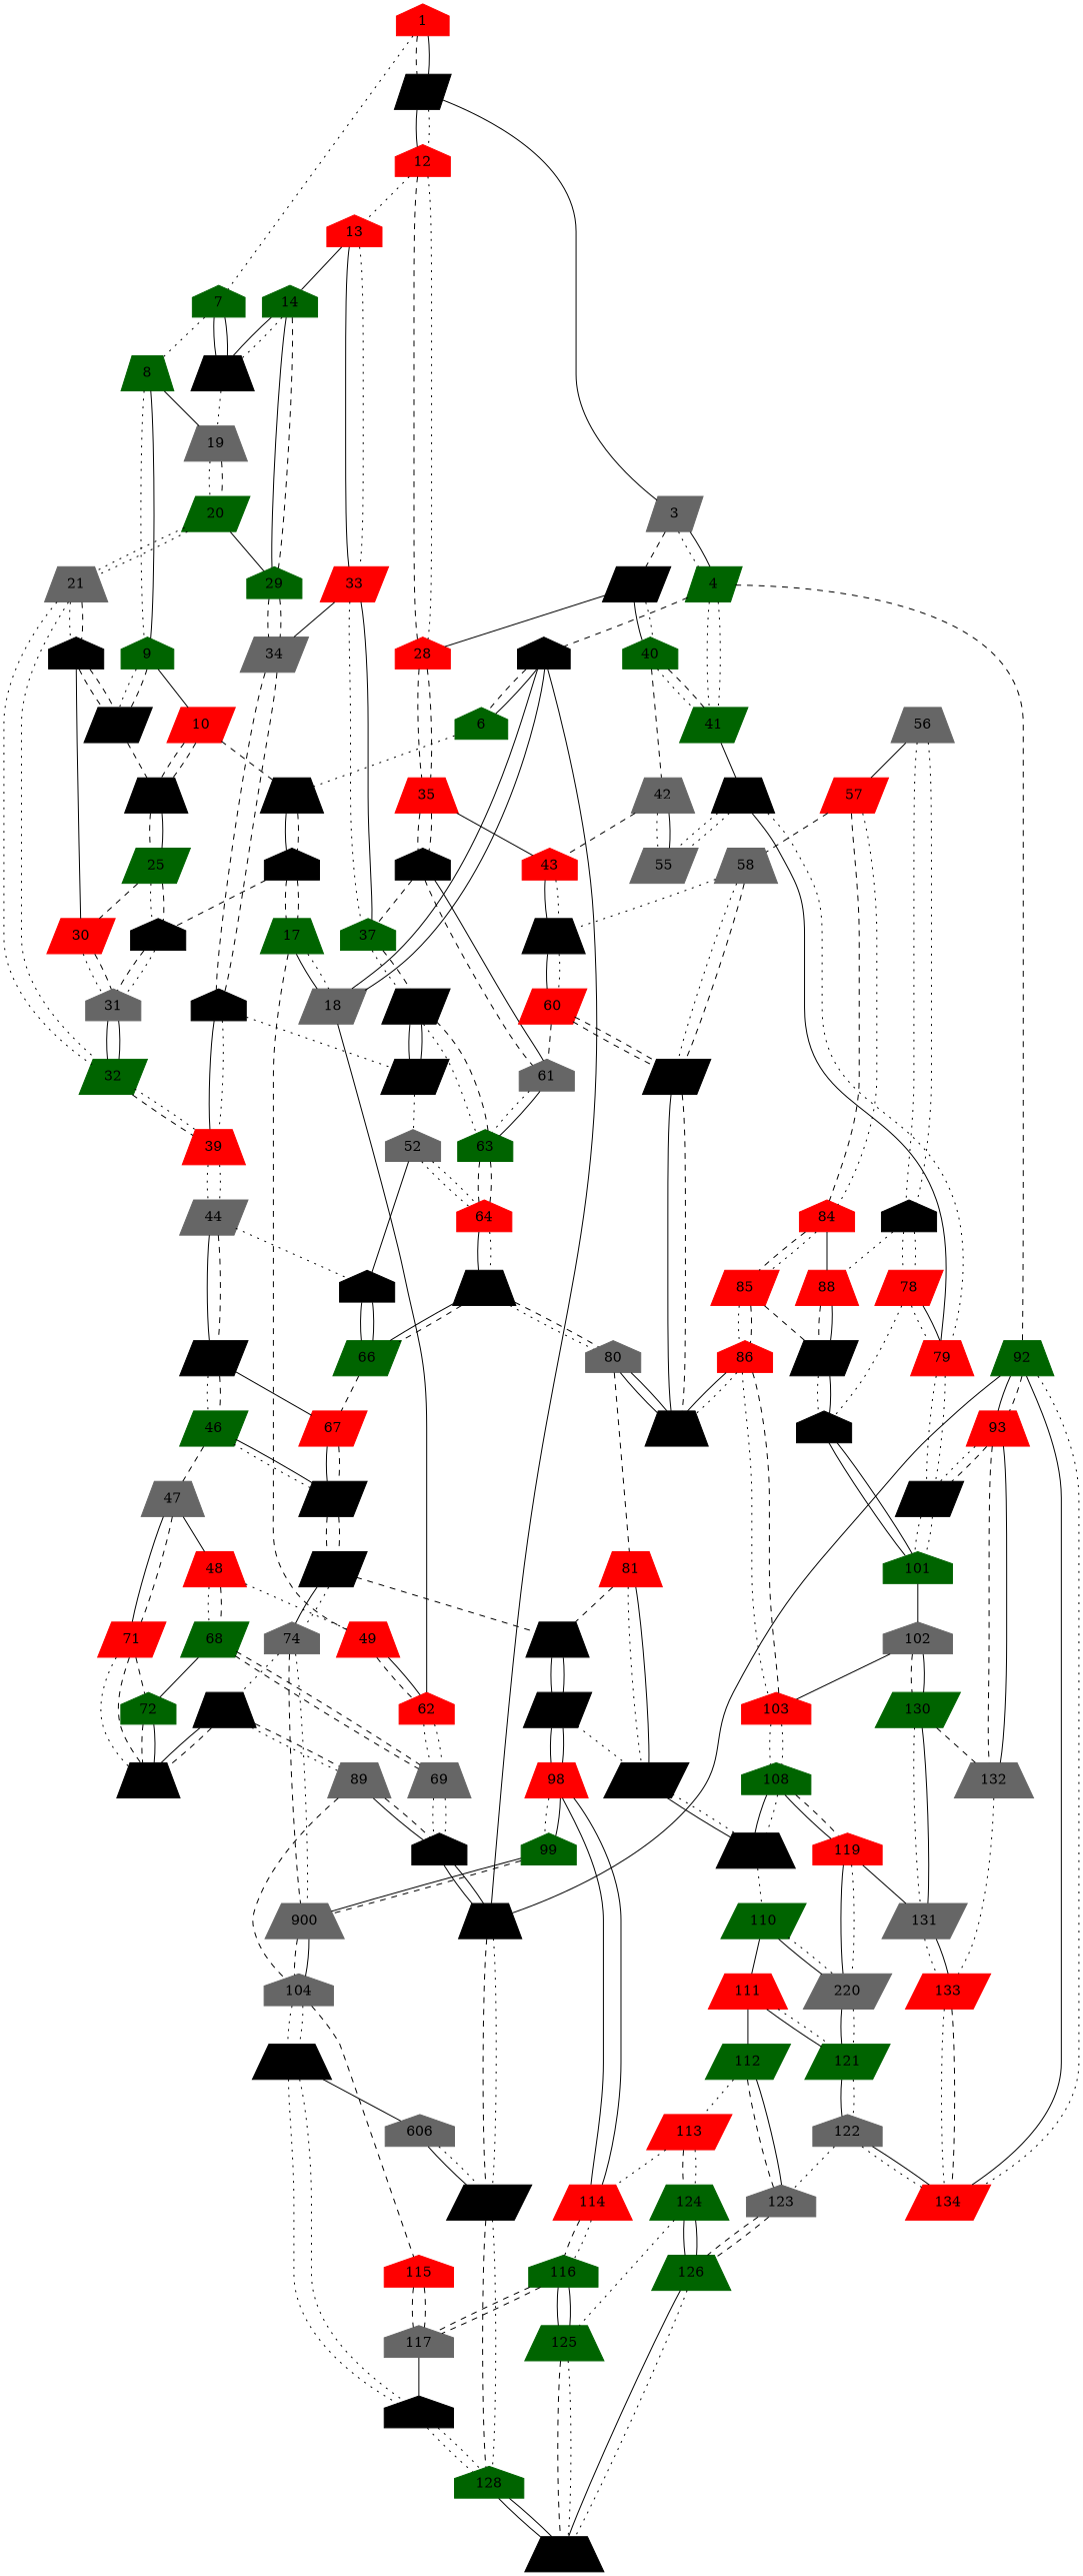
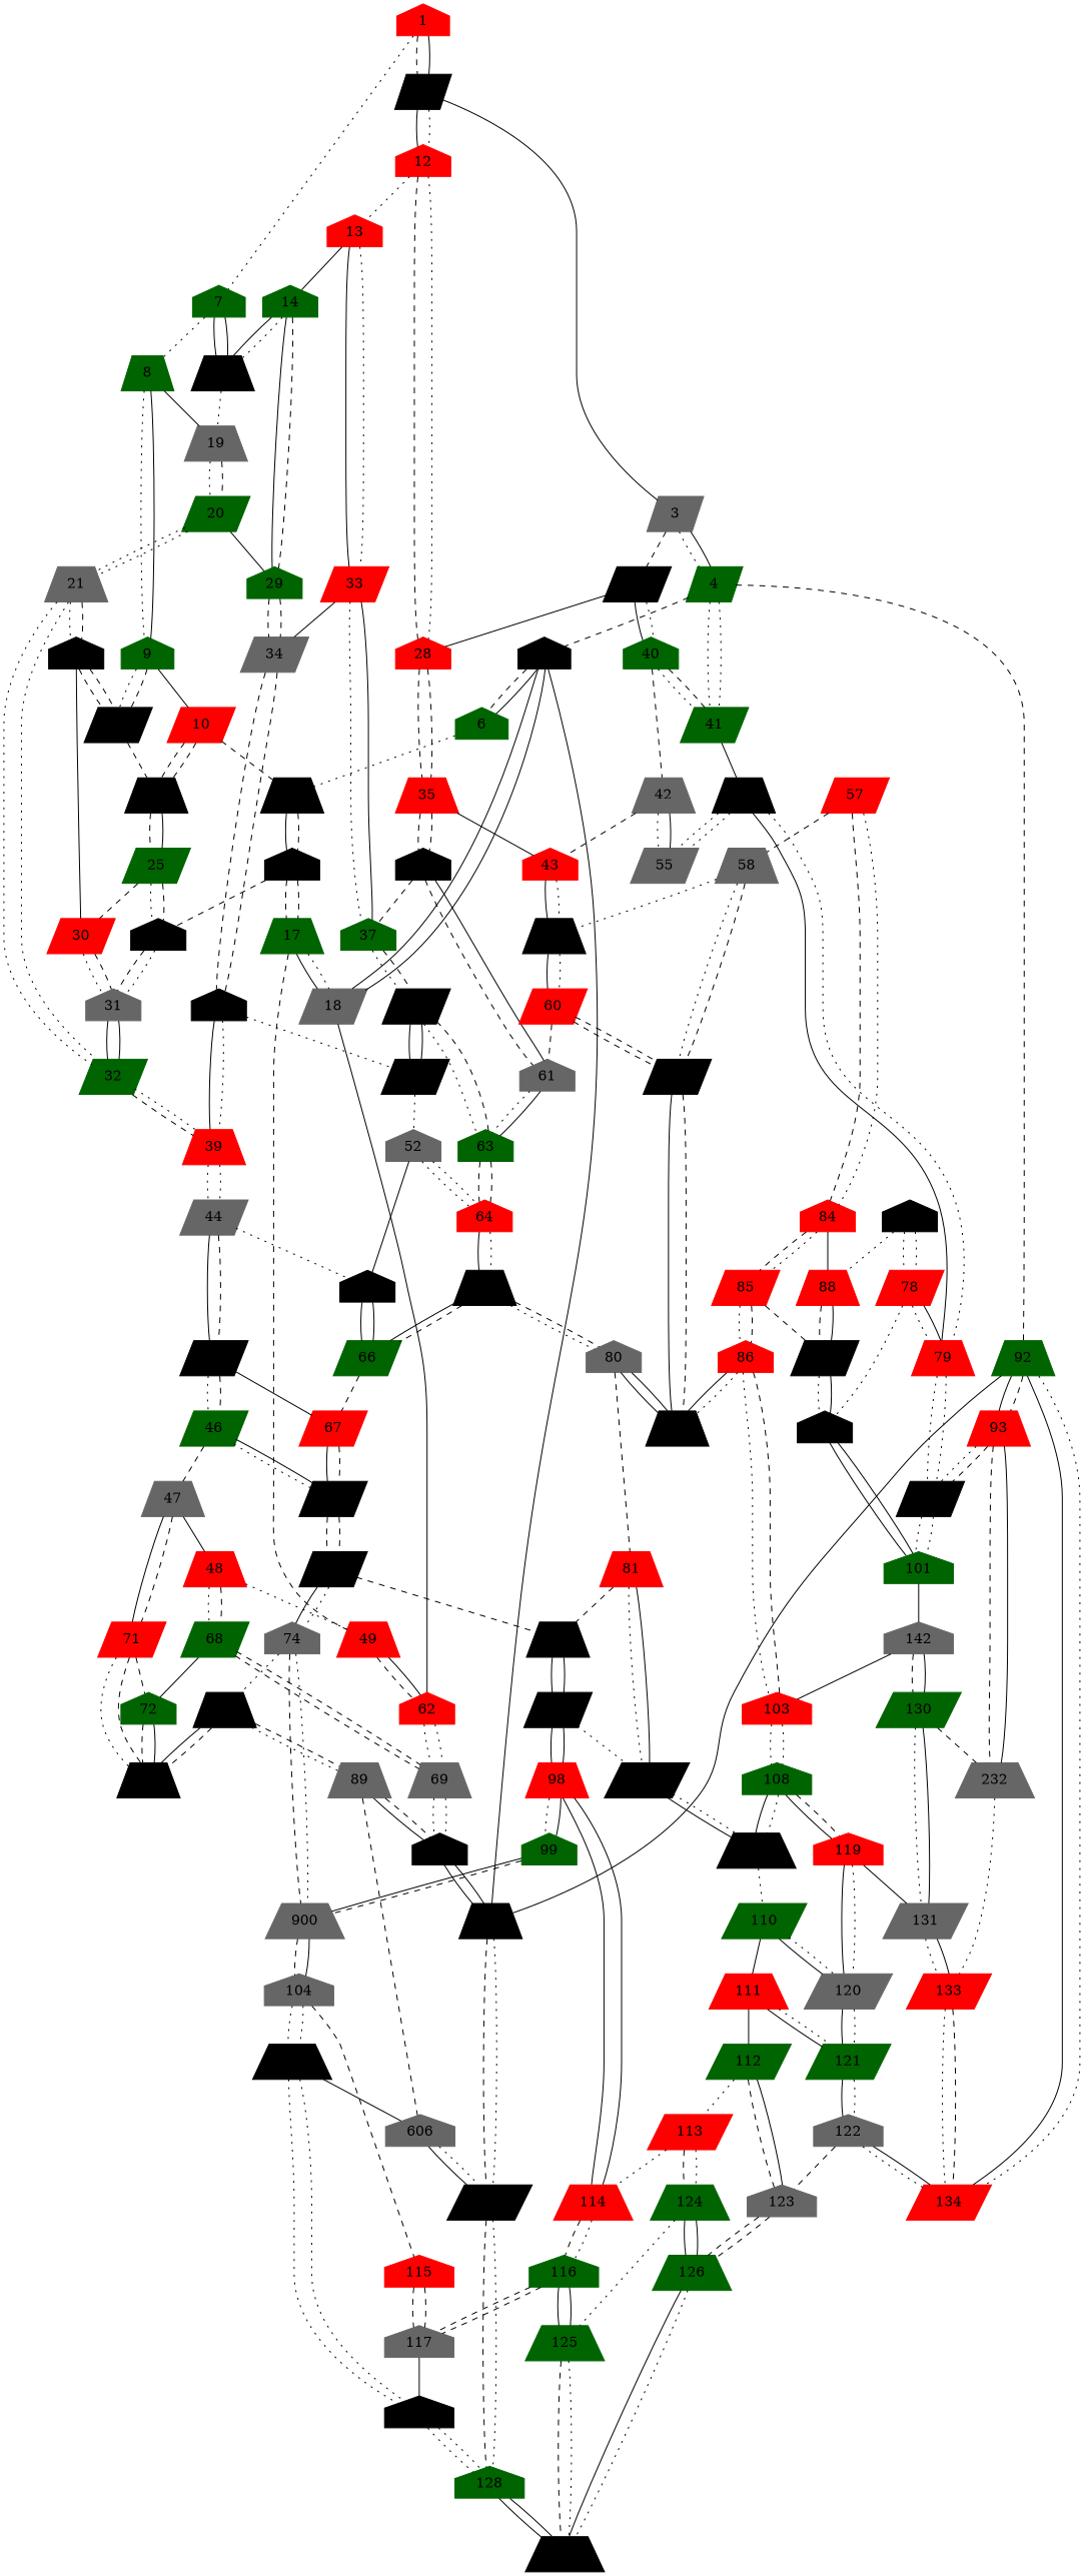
  graph {
    node [color=black shape=house style=filled]
    edge [style=dotted]
    1 [color=red]
    2 [shape=parallelogram]
    7 [color=darkgreen]
    3 [color=gray40 shape=parallelogram]
    12 [color=red]
    8 [color=darkgreen shape=trapezium]
    15 [shape=trapezium]
    4 [color=darkgreen shape=parallelogram]
    27 [shape=parallelogram]
    13 [color=red]
    28 [color=red]
    5
    41 [color=darkgreen shape=parallelogram]
    92 [color=darkgreen shape=trapezium]
    40 [color=darkgreen]
    6 [color=darkgreen]
    18 [color=gray40 shape=parallelogram]
    96 [shape=trapezium]
    54 [shape=trapezium]
    93 [color=red shape=trapezium]
    134 [color=red shape=parallelogram]
    11 [shape=trapezium]
    62 [color=red]
    127 [shape=parallelogram]
    16
    9 [color=darkgreen]
    19 [color=gray40 shape=trapezium]
    10 [color=red shape=parallelogram]
    23 [shape=parallelogram]
    20 [color=darkgreen shape=parallelogram]
    24 [shape=trapezium]
    25 [color=darkgreen shape=parallelogram]
    17 [color=darkgreen shape=trapezium]
    26
    14 [color=darkgreen]
    33 [color=red shape=parallelogram]
    35 [color=red shape=trapezium]
    29 [color=darkgreen]
    34 [color=gray40 shape=parallelogram]
    37 [color=darkgreen]
    49 [color=red shape=trapezium]
    31 [color=gray40]
    69 [color=gray40 shape=trapezium]
    21 [color=gray40 shape=trapezium]
    22
    32 [color=darkgreen shape=parallelogram]
    30 [color=red shape=parallelogram]
    39 [color=red shape=trapezium]
    42 [color=gray40 shape=trapezium]
    36
    43 [color=red]
    38
    44 [color=gray40 shape=parallelogram]
    50 [shape=parallelogram]
    51 [shape=parallelogram]
    61 [color=gray40]
    59 [shape=trapezium]
    63 [color=darkgreen]
    52 [color=gray40]
    45 [shape=parallelogram]
    53
    55 [color=gray40 shape=parallelogram]
    79 [color=red shape=trapezium]
    60 [color=red shape=parallelogram]
    46 [color=darkgreen shape=parallelogram]
    67 [color=red shape=parallelogram]
    66 [color=darkgreen shape=parallelogram]
    47 [color=gray40 shape=trapezium]
    70 [shape=parallelogram]
    48 [color=red shape=trapezium]
    71 [color=red shape=parallelogram]
    73 [shape=parallelogram]
    68 [color=darkgreen shape=parallelogram]
    72 [color=darkgreen]
    76 [shape=trapezium]
    64 [color=red]
    65 [shape=trapezium]
    94 [shape=parallelogram]
-   56 [color=gray40 shape=trapezium]
    57 [color=red shape=parallelogram]
    77
    58 [color=gray40 shape=trapezium]
    84 [color=red]
    78 [color=red shape=parallelogram]
    88 [color=red shape=trapezium]
    83 [shape=parallelogram]
    85 [color=red shape=parallelogram]
    87 [shape=trapezium]
    90
    80 [color=gray40]
    81 [color=red shape=trapezium]
    74 [color=gray40]
    82 [shape=trapezium]
    75 [shape=trapezium]
    n95 [color=gray40 label=900 shape=trapezium]
    97 [shape=parallelogram]
    89 [color=gray40 shape=trapezium]
    104 [color=gray40]
    n99 [color=gray40 label=606]
    95
    91 [shape=parallelogram]
    101 [color=darkgreen]
    107 [shape=parallelogram]
    109 [shape=trapezium]
    98 [color=red shape=trapezium]
    86 [color=red]
    103 [color=red]
    108 [color=darkgreen]
-   132 [color=gray40 shape=trapezium]
+   132 [color=gray40 shape=trapezium label=232]
    133 [color=red shape=parallelogram]
-   102 [color=gray40]
+   102 [color=gray40 label=142]
    128 [color=darkgreen]
    99 [color=darkgreen]
    114 [color=red shape=trapezium]
    116 [color=darkgreen]
    105 [shape=trapezium]
    115 [color=red]
    130 [color=darkgreen shape=parallelogram]
    131 [color=gray40 shape=parallelogram]
    119 [color=red]
    118
    117 [color=gray40]
    110 [color=darkgreen shape=parallelogram]
-   120 [color=gray40 shape=parallelogram label=220]
+   120 [color=gray40 shape=parallelogram]
    111 [color=red shape=trapezium]
    112 [color=darkgreen shape=parallelogram]
    121 [color=darkgreen shape=parallelogram]
    113 [color=red shape=parallelogram]
    123 [color=gray40]
    122 [color=gray40]
    124 [color=darkgreen shape=trapezium]
    126 [color=darkgreen shape=trapezium]
    125 [color=darkgreen shape=trapezium]
    129 [shape=trapezium]
    1 -- 2 [style=dashed]
    1 -- 2 [style=solid]
    1 -- 7
    2 -- 3 [style=solid]
    2 -- 12 [style=solid]
    2 -- 12
    7 -- 8
    7 -- 15 [style=solid]
    7 -- 15 [style=solid]
    3 -- 4
    3 -- 4 [style=solid]
    3 -- 27 [style=dashed]
    12 -- 13
    12 -- 28 [style=dashed]
    12 -- 28
    8 -- 9
    8 -- 9 [style=solid]
    8 -- 19 [style=solid]
    15 -- 19
    4 -- 5 [style=dashed]
    4 -- 41
    4 -- 41
    4 -- 92 [style=dashed]
    27 -- 28 [style=solid]
    27 -- 40 [style=solid]
    27 -- 40
    13 -- 14 [style=solid]
    13 -- 33 [style=solid]
    13 -- 33
    28 -- 35 [style=dashed]
    28 -- 35 [style=dashed]
    5 -- 6 [style=dashed]
    5 -- 6 [style=solid]
    5 -- 18 [style=solid]
    5 -- 18 [style=solid]
    5 -- 96 [style=solid]
    41 -- 54 [style=solid]
    92 -- 96 [style=solid]
    92 -- 93 [style=solid]
    92 -- 93 [style=dashed]
    92 -- 134 [style=solid]
    92 -- 134
    40 -- 41
    40 -- 41 [style=dashed]
    40 -- 42 [style=dashed]
    6 -- 11
    18 -- 62 [style=solid]
    96 -- 127 [style=dashed]
    96 -- 127
    54 -- 55
    54 -- 55
    54 -- 79 [style=solid]
    54 -- 79
    93 -- 94
    93 -- 94 [style=dashed]
    93 -- 132 [style=dashed]
    93 -- 132 [style=solid]
    11 -- 16 [style=solid]
    11 -- 16 [style=dashed]
    62 -- 69
    62 -- 69
    127 -- 128 [style=dashed]
    127 -- 128
    16 -- 17 [style=dashed]
    16 -- 17 [style=dashed]
    16 -- 26 [style=dashed]
    9 -- 10 [style=solid]
    9 -- 23
    9 -- 23 [style=dashed]
    19 -- 20
    19 -- 20 [style=dashed]
    10 -- 11 [style=dashed]
    10 -- 24 [style=dashed]
    10 -- 24 [style=dashed]
    23 -- 24 [style=dashed]
    20 -- 29 [style=solid]
    20 -- 21
    20 -- 21
    24 -- 25 [style=dashed]
    24 -- 25 [style=solid]
    25 -- 26
    25 -- 26 [style=dashed]
    25 -- 30 [style=dashed]
    17 -- 18 [style=solid]
    17 -- 18
    17 -- 49 [style=dashed]
    26 -- 31 [style=dashed]
    26 -- 31
    14 -- 15 [style=solid]
    14 -- 15
    14 -- 29 [style=solid]
    14 -- 29 [style=dashed]
    33 -- 34 [style=solid]
    33 -- 37
    33 -- 37 [style=solid]
    35 -- 36 [style=dashed]
    35 -- 36 [style=dashed]
    35 -- 43 [style=solid]
    29 -- 34 [style=dashed]
    29 -- 34 [style=dashed]
    34 -- 38 [style=dashed]
    34 -- 38 [style=dashed]
    37 -- 50
    37 -- 50 [style=dashed]
    49 -- 62 [style=dashed]
    49 -- 62 [style=solid]
    31 -- 32 [style=solid]
    31 -- 32 [style=solid]
    69 -- 90
    69 -- 90
    21 -- 22
    21 -- 22 [style=dashed]
    21 -- 32
    21 -- 32
    22 -- 23 [style=dashed]
    22 -- 23 [style=dashed]
    22 -- 30 [style=solid]
    32 -- 39 [style=dashed]
    32 -- 39
    30 -- 31
    30 -- 31 [style=dashed]
    39 -- 44
    39 -- 44
    42 -- 43 [style=dashed]
    42 -- 55
    42 -- 55 [style=solid]
    36 -- 37 [style=dashed]
    36 -- 61 [style=dashed]
    36 -- 61 [style=solid]
    43 -- 59 [style=solid]
    43 -- 59
    38 -- 39 [style=solid]
    38 -- 39
    38 -- 51
    44 -- 45 [style=solid]
    44 -- 45 [style=dashed]
    44 -- 53
    50 -- 51 [style=solid]
    50 -- 51 [style=solid]
    50 -- 63
    50 -- 63 [style=dashed]
    51 -- 52
    61 -- 63
    61 -- 63 [style=solid]
    59 -- 60 [style=solid]
    59 -- 60
    63 -- 64 [style=dashed]
    63 -- 64 [style=dashed]
    52 -- 53 [style=solid]
    52 -- 64
    52 -- 64
    45 -- 46
    45 -- 46 [style=dashed]
    45 -- 67 [style=solid]
    53 -- 66 [style=solid]
    53 -- 66 [style=solid]
    79 -- 94
    79 -- 94
    60 -- 61 [style=dashed]
    60 -- 83 [style=dashed]
    60 -- 83 [style=dashed]
    46 -- 47 [style=dashed]
    46 -- 70
    46 -- 70 [style=solid]
    67 -- 70 [style=solid]
    67 -- 70 [style=dashed]
    66 -- 67 [style=dashed]
    47 -- 48 [style=solid]
    47 -- 71 [style=solid]
    47 -- 71 [style=dashed]
    70 -- 73 [style=dashed]
    70 -- 73 [style=dashed]
    48 -- 49
    48 -- 68
    48 -- 68 [style=dashed]
    71 -- 72 [style=dashed]
    71 -- 76
    71 -- 76 [style=dashed]
    73 -- 74 [style=solid]
    73 -- 74
    73 -- 82 [style=dashed]
    68 -- 69 [style=dashed]
    68 -- 69 [style=dashed]
    68 -- 72 [style=solid]
    72 -- 76 [style=dashed]
    72 -- 76 [style=solid]
    64 -- 65 [style=solid]
    64 -- 65
    65 -- 66 [style=solid]
    65 -- 66 [style=dashed]
    65 -- 80
    65 -- 80 [style=dashed]
    94 -- 101
    94 -- 101
-   56 -- 57 [style=solid]
-   56 -- 77
-   56 -- 77
    57 -- 58 [style=dashed]
    57 -- 84 [style=dashed]
    57 -- 84
    77 -- 78
    77 -- 78
    77 -- 88
    58 -- 59
    58 -- 83
    58 -- 83 [style=dashed]
    84 -- 88 [style=solid]
    84 -- 85 [style=dashed]
    84 -- 85
    78 -- 79
    78 -- 79 [style=solid]
    78 -- 95
    88 -- 91 [style=dashed]
    88 -- 91 [style=solid]
    83 -- 87 [style=solid]
    83 -- 87 [style=dashed]
    85 -- 91 [style=dashed]
    85 -- 86
    85 -- 86 [style=dashed]
    90 -- 96 [style=solid]
    90 -- 96 [style=solid]
    80 -- 87 [style=solid]
    80 -- 87 [style=solid]
    80 -- 81 [style=dashed]
    81 -- 82 [style=dashed]
    81 -- 107
    81 -- 107 [style=solid]
    74 -- 75
    74 -- n95 [style=dashed]
    74 -- n95
    82 -- 97 [style=solid]
    82 -- 97 [style=solid]
    75 -- 76 [style=solid]
    75 -- 76 [style=dashed]
    75 -- 89
    75 -- 89 [style=dashed]
    n95 -- 104 [style=dashed]
    n95 -- 104 [style=solid]
    97 -- 107
    97 -- 98 [style=solid]
    97 -- 98 [style=solid]
    89 -- 90 [style=solid]
    89 -- 90 [style=dashed]
-   89 -- 104 [style=dashed]
+   89 -- n99 [style=dashed]
    104 -- 105
    104 -- 105
    104 -- 115 [style=dashed]
    n99 -- 127 [style=solid]
    n99 -- 127
    95 -- 101 [style=solid]
    95 -- 101 [style=solid]
    91 -- 95
    91 -- 95 [style=solid]
    101 -- 102 [style=solid]
    107 -- 109 [style=solid]
    107 -- 109
    109 -- 110
    98 -- 99
    98 -- 99 [style=solid]
    98 -- 114 [style=solid]
    98 -- 114 [style=solid]
    86 -- 87 [style=solid]
    86 -- 87
    86 -- 103
    86 -- 103 [style=dashed]
    103 -- 108
    103 -- 108
    108 -- 109 [style=solid]
    108 -- 109
    108 -- 119 [style=solid]
    108 -- 119 [style=dashed]
    132 -- 133
    133 -- 134
    133 -- 134 [style=dashed]
    102 -- 103 [style=solid]
    102 -- 130 [style=dashed]
    102 -- 130 [style=solid]
    128 -- 129 [style=solid]
    128 -- 129 [style=solid]
    99 -- n95 [style=solid]
    99 -- n95 [style=dashed]
    114 -- 116 [style=dashed]
    114 -- 116
    116 -- 117 [style=dashed]
    116 -- 117 [style=dashed]
    116 -- 125 [style=solid]
    116 -- 125 [style=solid]
    105 -- n99 [style=solid]
    105 -- 118
    105 -- 118
    115 -- 117 [style=dashed]
    115 -- 117 [style=dashed]
    130 -- 132 [style=dashed]
    130 -- 131
    130 -- 131 [style=solid]
    131 -- 133
    131 -- 133 [style=solid]
    119 -- 131 [style=solid]
    119 -- 120 [style=solid]
    119 -- 120
    118 -- 128
    118 -- 128
    117 -- 118 [style=solid]
    110 -- 120 [style=solid]
    110 -- 120
    110 -- 111 [style=solid]
    120 -- 121 [style=solid]
    120 -- 121
    111 -- 112 [style=solid]
    111 -- 121 [style=solid]
    111 -- 121
    112 -- 113
    112 -- 123 [style=dashed]
    112 -- 123 [style=solid]
    121 -- 122 [style=solid]
    121 -- 122
    113 -- 114
    113 -- 124 [style=dashed]
    113 -- 124
    123 -- 126 [style=dashed]
    123 -- 126 [style=dashed]
    122 -- 134
    122 -- 134 [style=solid]
-   122 -- 123
+   122 -- 123 [style=dashed]
    124 -- 126 [style=solid]
    124 -- 126 [style=solid]
    124 -- 125
    126 -- 129 [style=solid]
    126 -- 129
    125 -- 129 [style=dashed]
    125 -- 129
  }
